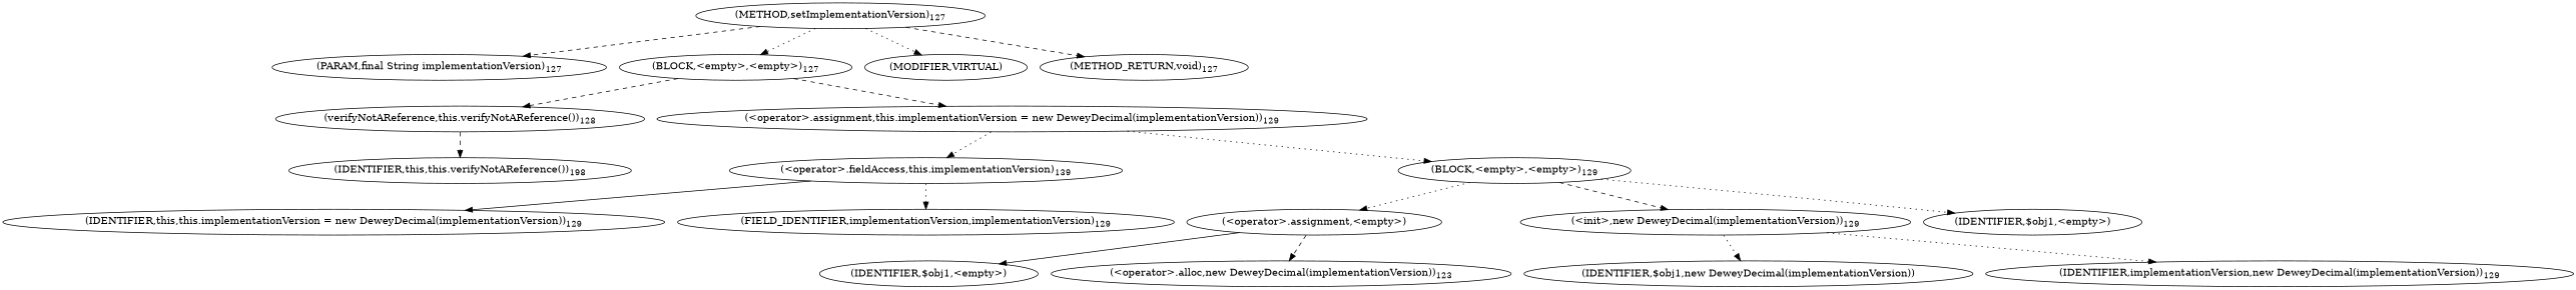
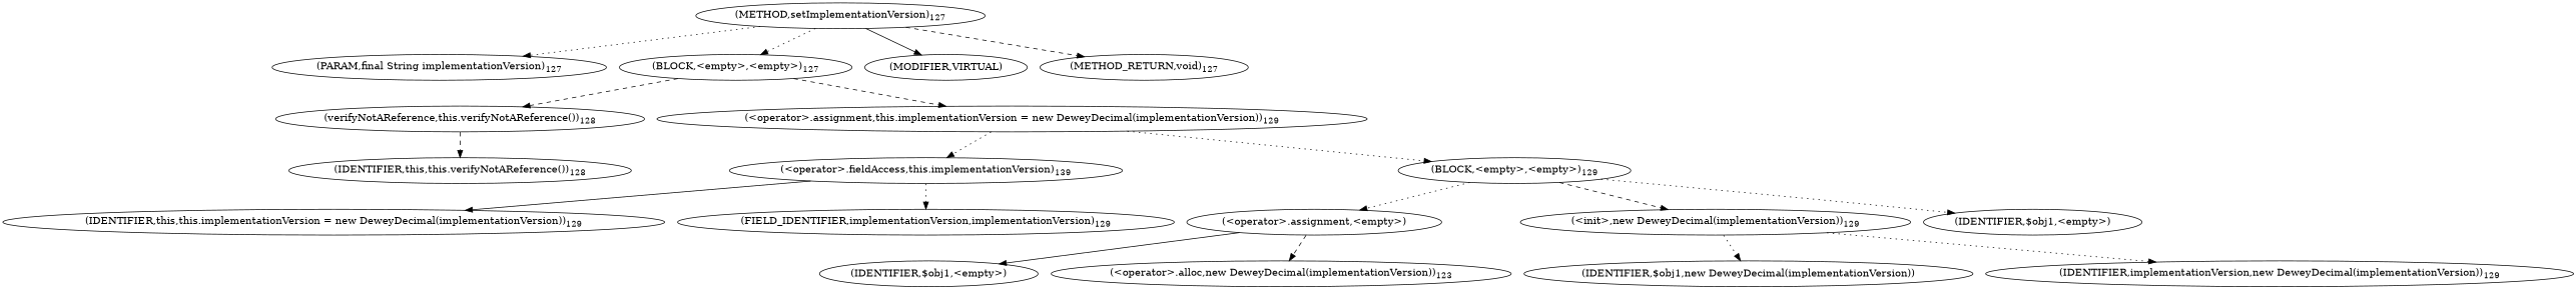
  digraph {
    edge [style=dotted]
    n1 [label=<(METHOD,setImplementationVersion)<SUB>127</SUB>>]
    n2 [label=<(PARAM,final String implementationVersion)<SUB>127</SUB>>]
    n3 [label=<(BLOCK,&lt;empty&gt;,&lt;empty&gt;)<SUB>127</SUB>>]
    n4 [label=<(MODIFIER,VIRTUAL)>]
    n5 [label=<(METHOD_RETURN,void)<SUB>127</SUB>>]
    n6 [label=<(verifyNotAReference,this.verifyNotAReference())<SUB>128</SUB>>]
    n7 [label=<(&lt;operator&gt;.assignment,this.implementationVersion = new DeweyDecimal(implementationVersion))<SUB>129</SUB>>]
-   n8 [label=<(IDENTIFIER,this,this.verifyNotAReference())<SUB>198</SUB>>]
+   n8 [label=<(IDENTIFIER,this,this.verifyNotAReference())<SUB>128</SUB>>]
    n9 [label=<(&lt;operator&gt;.fieldAccess,this.implementationVersion)<SUB>139</SUB>>]
    n10 [label=<(BLOCK,&lt;empty&gt;,&lt;empty&gt;)<SUB>129</SUB>>]
    n11 [label=<(IDENTIFIER,this,this.implementationVersion = new DeweyDecimal(implementationVersion))<SUB>129</SUB>>]
    n12 [label=<(FIELD_IDENTIFIER,implementationVersion,implementationVersion)<SUB>129</SUB>>]
    n13 [label=<(&lt;operator&gt;.assignment,&lt;empty&gt;)>]
    n14 [label=<(&lt;init&gt;,new DeweyDecimal(implementationVersion))<SUB>129</SUB>>]
    n15 [label=<(IDENTIFIER,$obj1,&lt;empty&gt;)>]
    n16 [label=<(IDENTIFIER,$obj1,&lt;empty&gt;)>]
    n17 [label=<(&lt;operator&gt;.alloc,new DeweyDecimal(implementationVersion))<SUB>123</SUB>>]
    n18 [label=<(IDENTIFIER,$obj1,new DeweyDecimal(implementationVersion))>]
    n19 [label=<(IDENTIFIER,implementationVersion,new DeweyDecimal(implementationVersion))<SUB>129</SUB>>]
-   n1 -> n2 [style=dashed]
+   n1 -> n2
    n1 -> n3
-   n1 -> n4
+   n1 -> n4 [style=solid]
    n1 -> n5 [style=dashed]
    n3 -> n6 [style=dashed]
    n3 -> n7 [style=dashed]
    n6 -> n8 [style=dashed]
    n7 -> n9
    n7 -> n10
    n9 -> n11 [style=solid]
    n9 -> n12
    n10 -> n13
    n10 -> n14 [style=dashed]
    n10 -> n15
    n13 -> n16 [style=solid]
    n13 -> n17 [style=dashed]
    n14 -> n18
    n14 -> n19
  }
